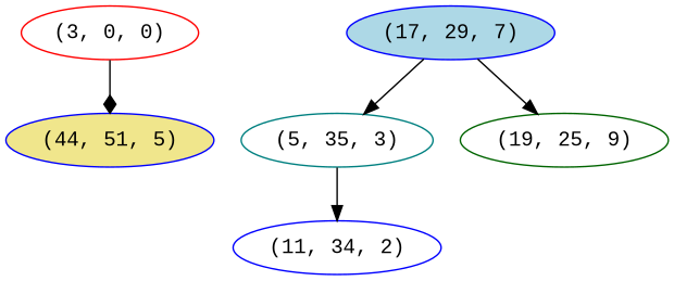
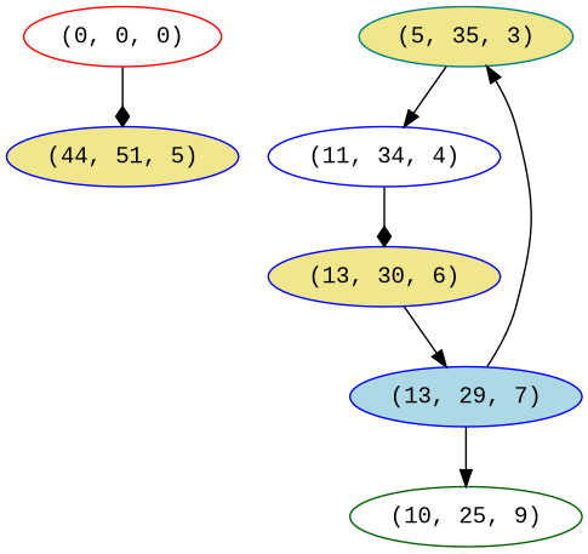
  digraph {
    fontname="Liberation Mono"
    node [color=blue fillcolor=white fontname="Liberation Mono" style=filled]
    edge [arrowhead=normal fontname="Liberation Mono"]
-   "(0, 0, 0)" [color=red label="(3, 0, 0)"]
+   "(0, 0, 0)" [color=red]
    "(44, 51, 5)" [fillcolor=khaki]
-   "(5, 35, 3)" [color=teal]
-   "(11, 34, 4)" [label="(11, 34, 2)"]
-   "(17, 29, 7)" [fillcolor=lightblue]
-   "(19, 25, 9)" [color=darkgreen]
+   "(5, 35, 3)" [color=teal fillcolor=khaki]
+   "(11, 34, 4)"
+   "(13, 30, 6)" [fillcolor=khaki]
+   "(17, 29, 7)" [fillcolor=lightblue label="(13, 29, 7)"]
+   "(19, 25, 9)" [color=darkgreen label="(10, 25, 9)"]
    "(0, 0, 0)" -> "(44, 51, 5)" [arrowhead=diamond]
    "(5, 35, 3)" -> "(11, 34, 4)"
+   "(11, 34, 4)" -> "(13, 30, 6)" [arrowhead=diamond]
+   "(13, 30, 6)" -> "(17, 29, 7)"
    "(17, 29, 7)" -> "(5, 35, 3)"
    "(17, 29, 7)" -> "(19, 25, 9)"
  }
